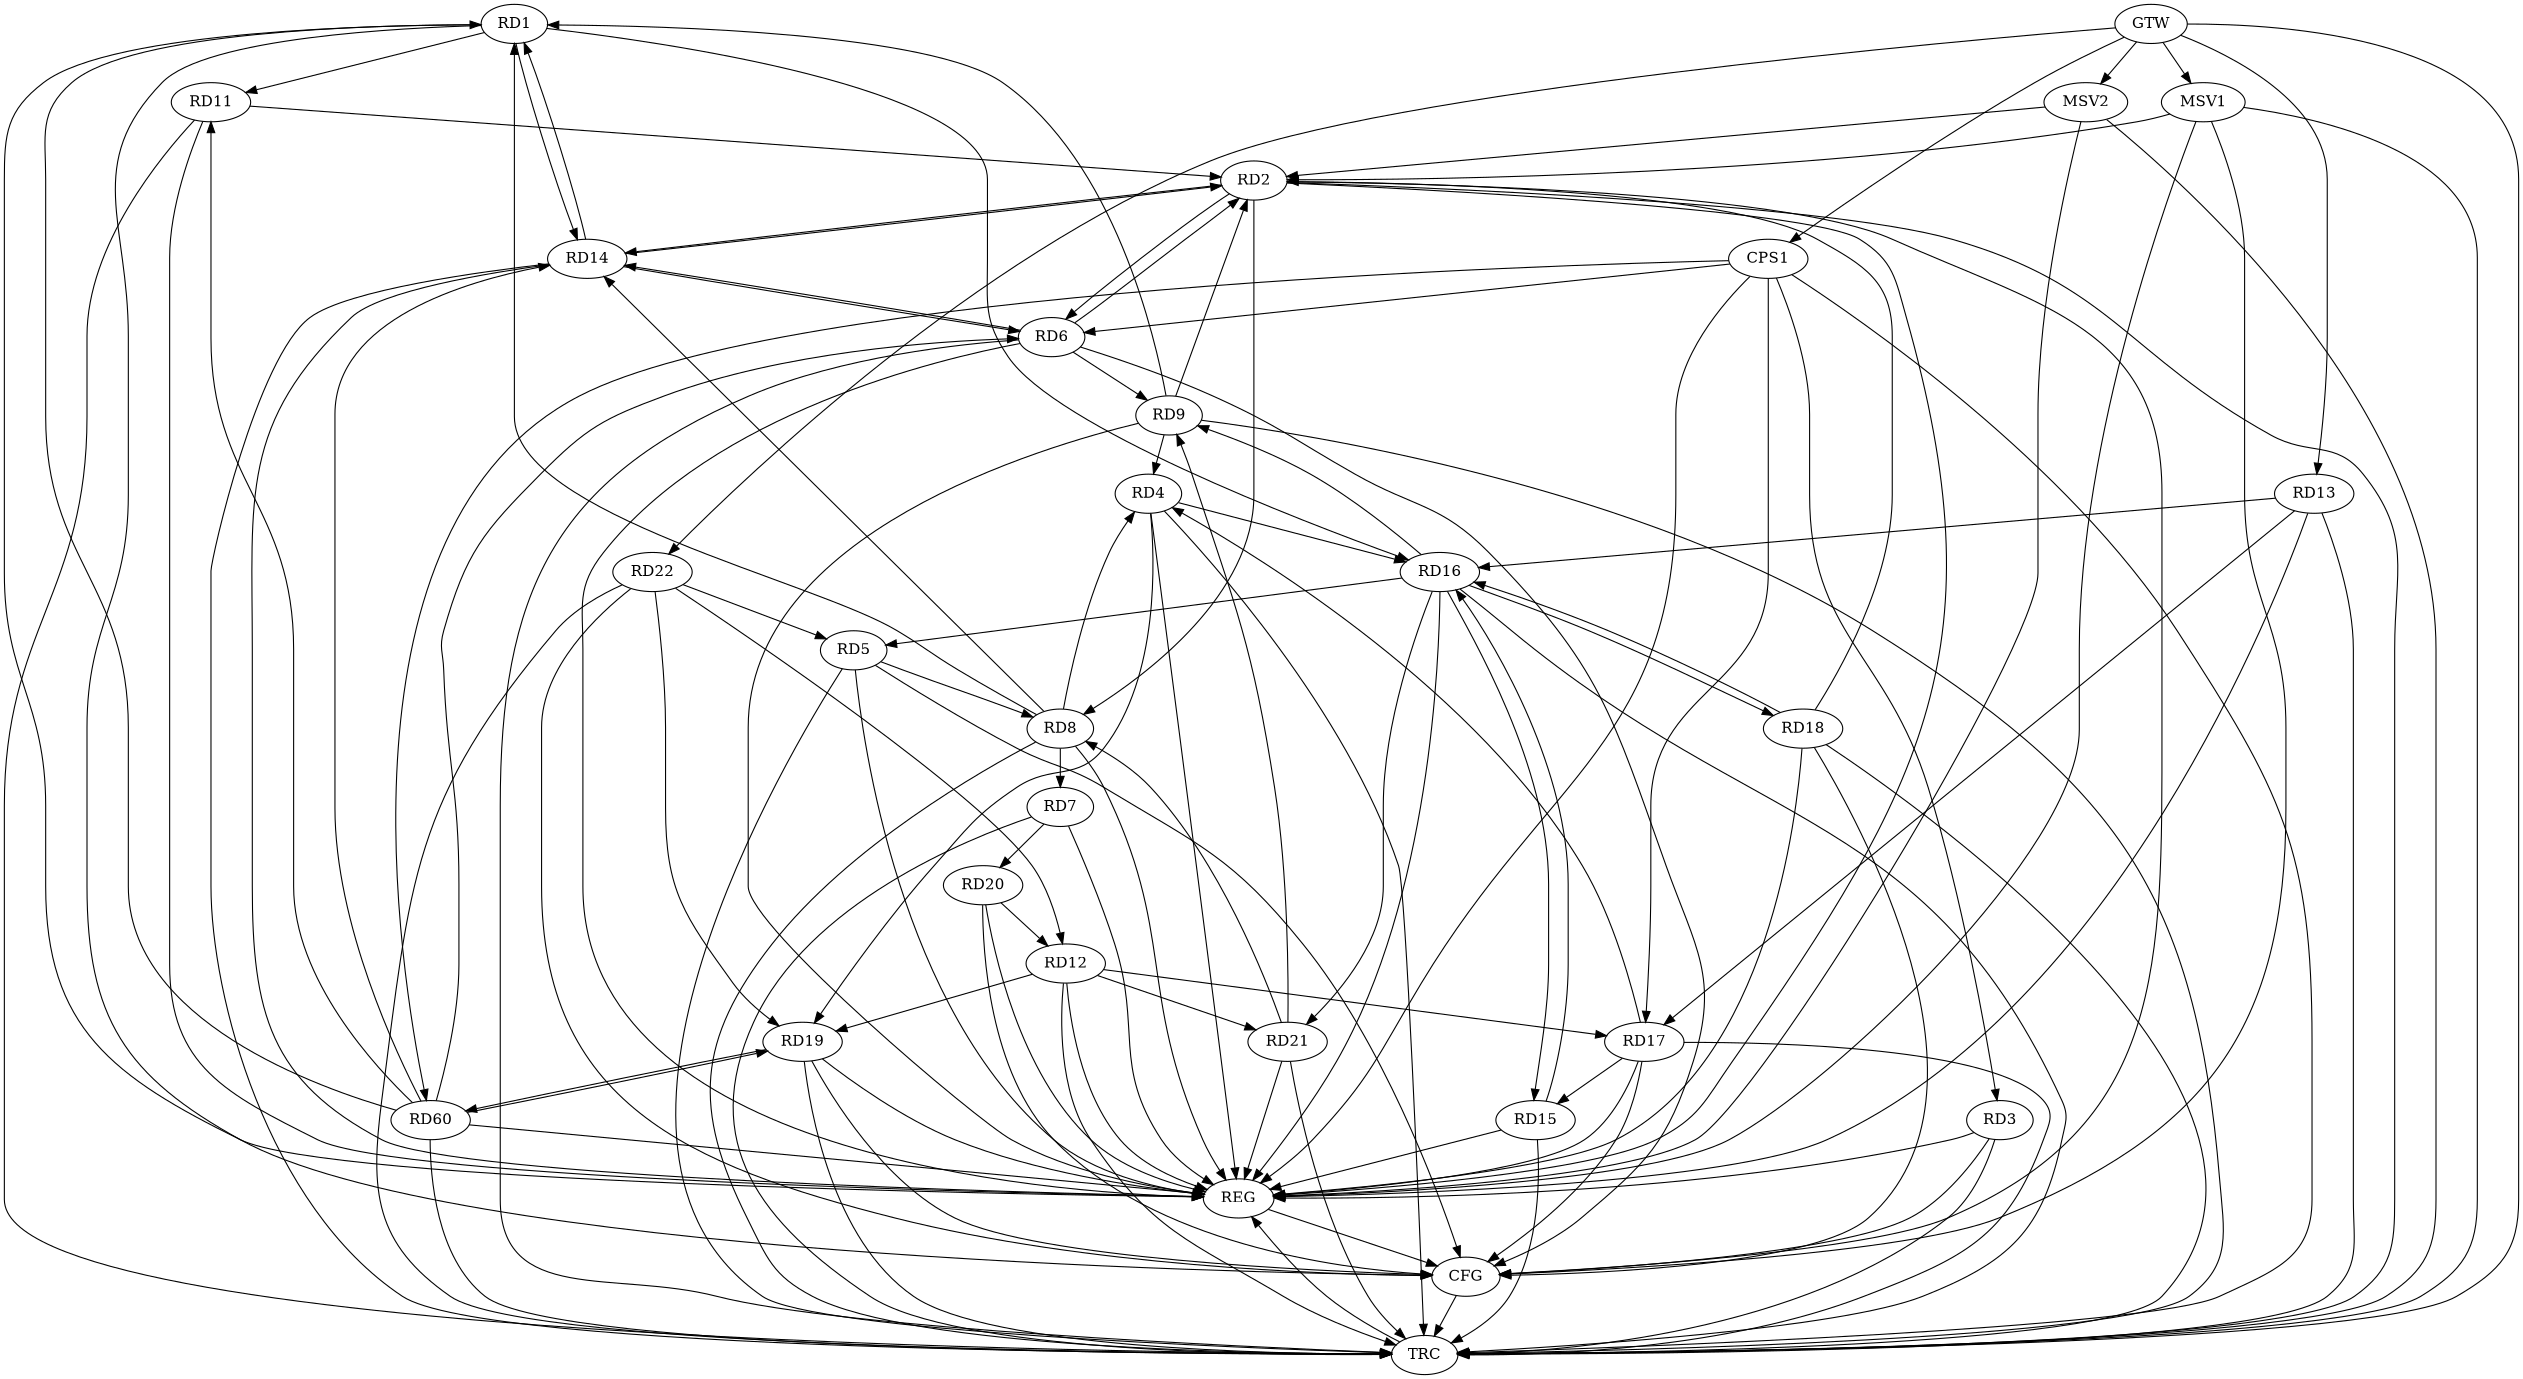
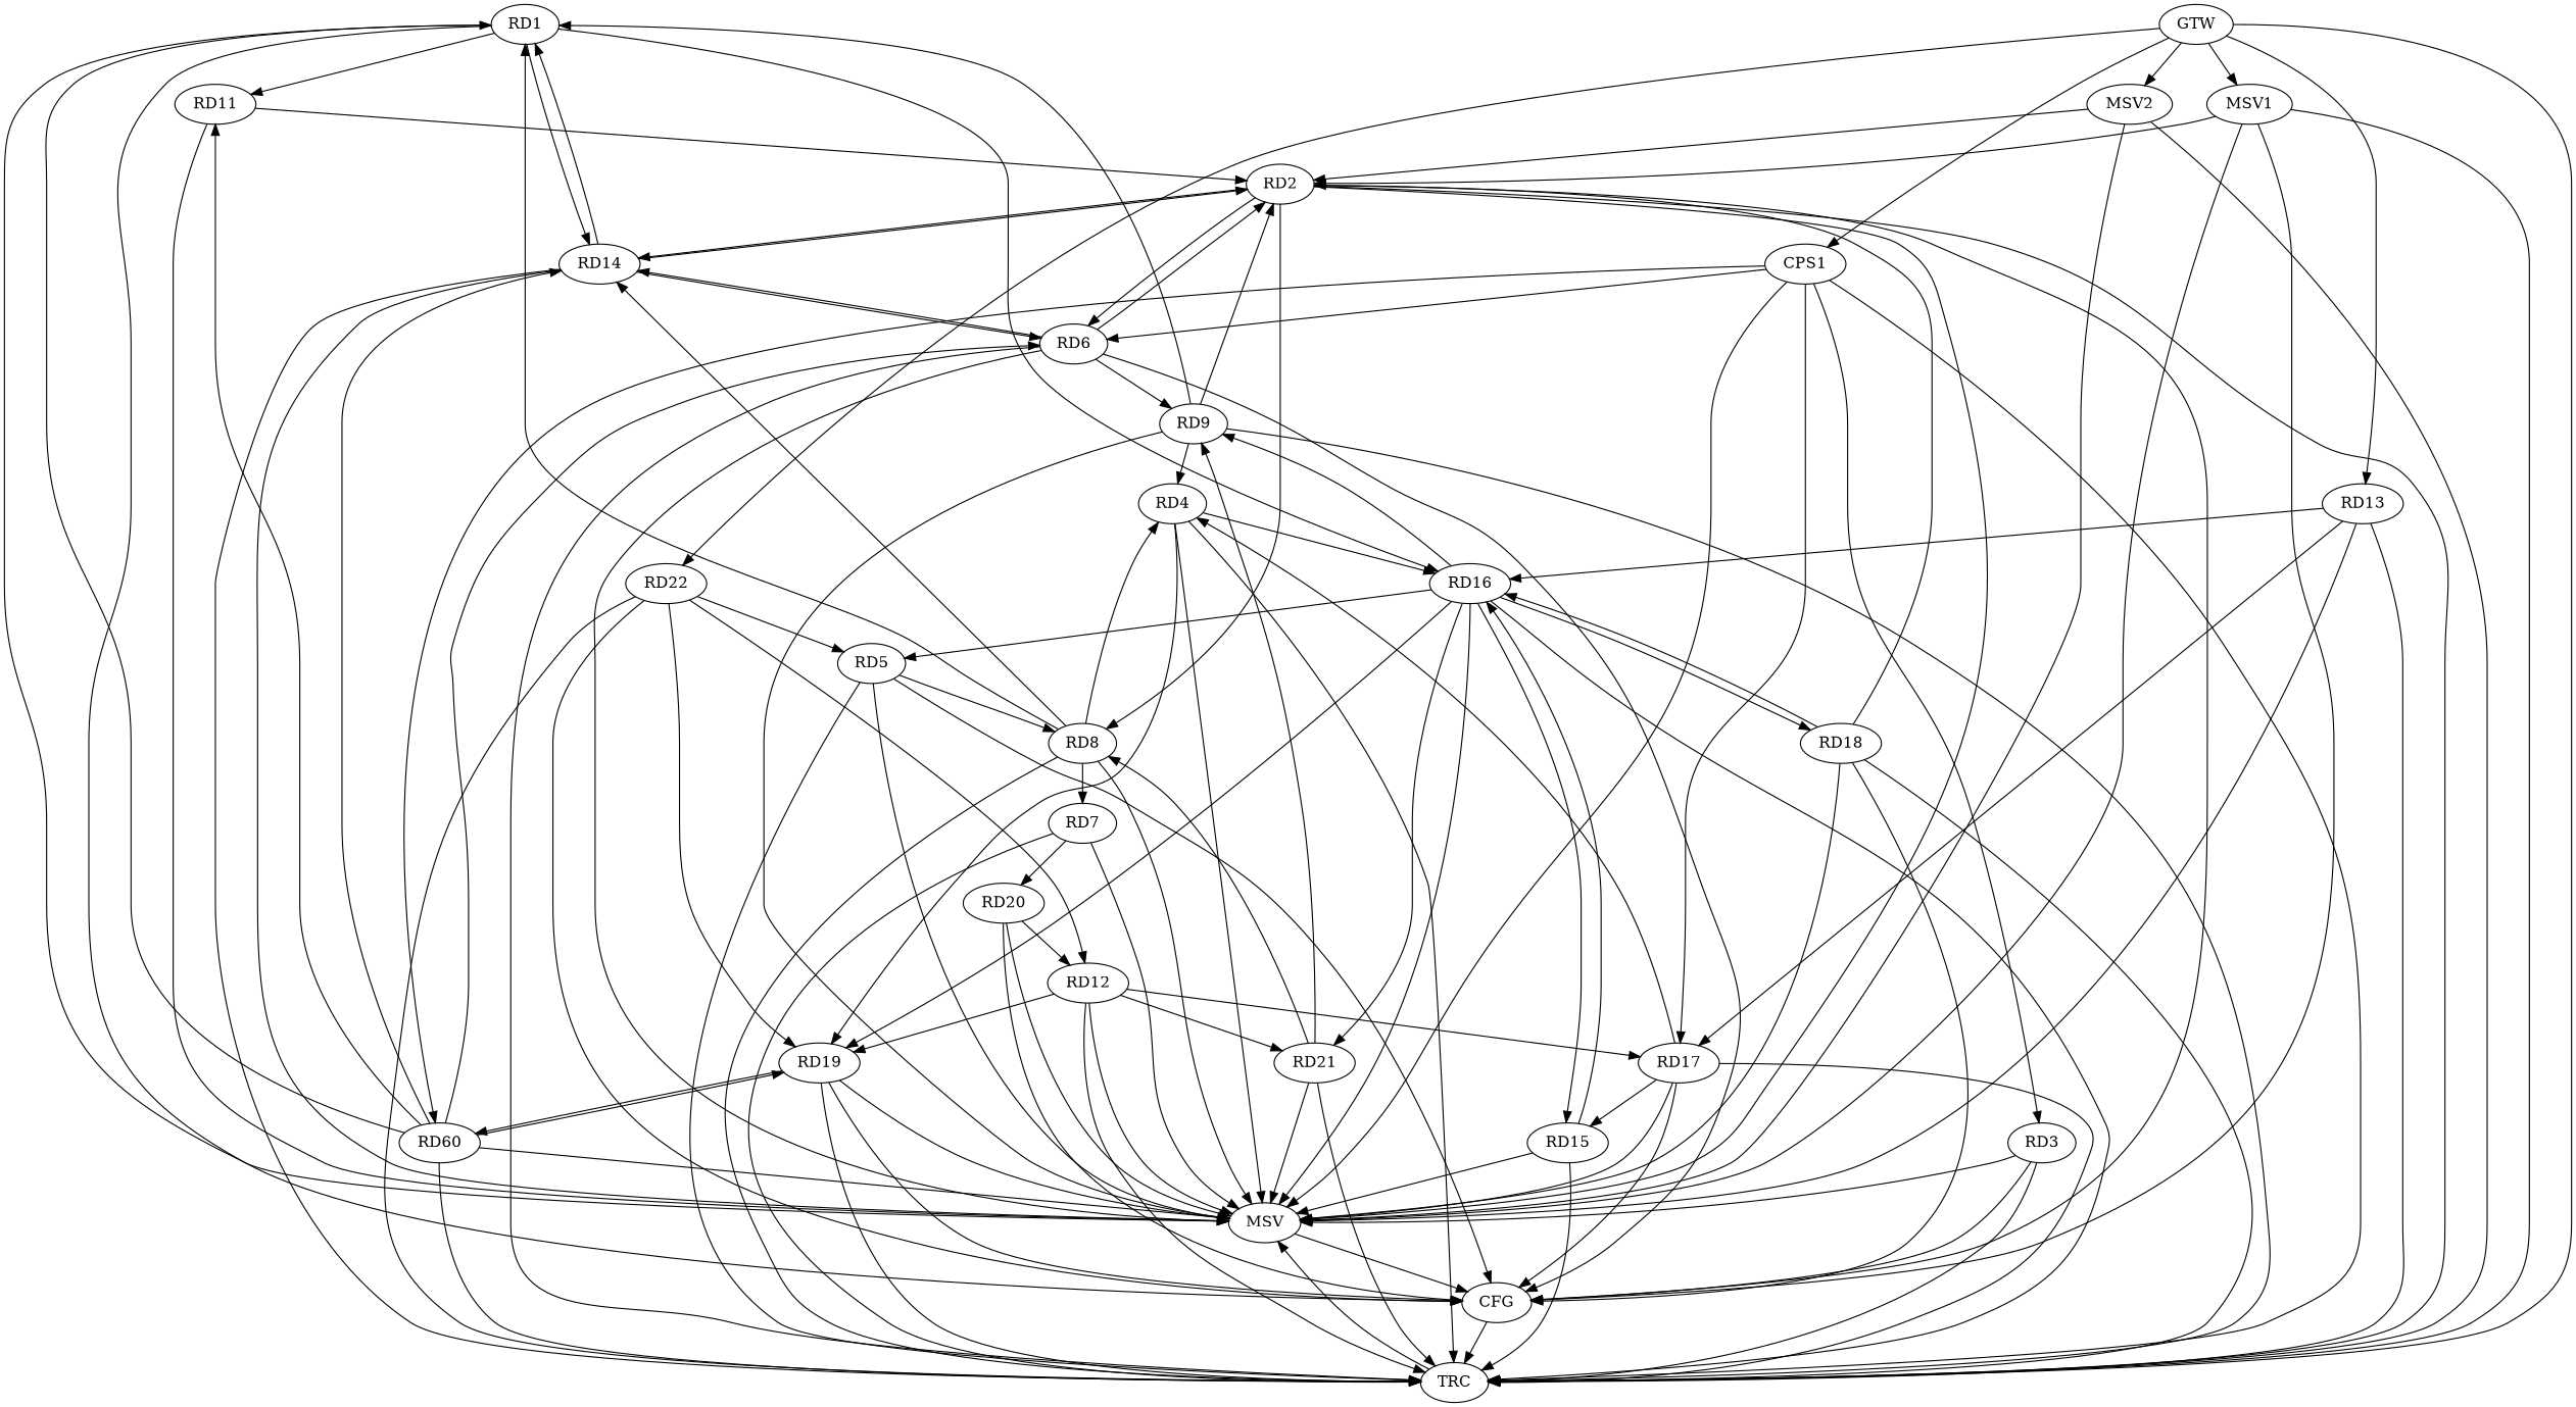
  strict digraph {
    n1 [label=RD1]
    n2 [label=RD11]
    n3 [label=RD14]
    n4 [label=RD16]
-   n5 [label=REG]
+   n5 [label=MSV]
    n6 [label=CFG]
    n7 [label=TRC]
    n8 [label=RD2]
    n9 [label=RD6]
    n10 [label=RD19]
    n11 [label=RD5]
    n12 [label=RD9]
    n13 [label=RD21]
    n14 [label=RD15]
    n15 [label=RD18]
    n16 [label=RD8]
    n17 [label=RD4]
    n18 [label=RD7]
    n19 [label=RD3]
    n20 [label=RD60]
    n21 [label=RD20]
    n22 [label=RD12]
    n23 [label=RD17]
    n24 [label=RD13]
    n25 [label=RD22]
    n26 [label=CPS1]
    n27 [label=GTW]
    n28 [label=MSV1]
    n29 [label=MSV2]
    n1 -> n2
    n1 -> n3
    n1 -> n4
    n1 -> n5
    n1 -> n6
    n2 -> n5
-   n2 -> n7
    n2 -> n8
    n3 -> n1
    n3 -> n5
    n3 -> n7
    n3 -> n8
    n3 -> n9
    n4 -> n5
    n4 -> n7
+   n4 -> n10
    n4 -> n11
    n4 -> n12
    n4 -> n13
    n4 -> n14
    n4 -> n15
    n5 -> n6
    n6 -> n7
    n7 -> n5
    n8 -> n3
    n8 -> n5
    n8 -> n6
    n8 -> n7
    n8 -> n9
    n8 -> n16
    n9 -> n3
    n9 -> n5
    n9 -> n6
    n9 -> n7
    n9 -> n8
    n9 -> n12
    n10 -> n5
    n10 -> n6
    n10 -> n7
    n10 -> n20
    n11 -> n5
    n11 -> n6
    n11 -> n7
    n11 -> n16
    n12 -> n1
    n12 -> n5
    n12 -> n7
    n12 -> n8
    n12 -> n17
    n13 -> n5
    n13 -> n7
    n13 -> n12
    n13 -> n16
    n14 -> n4
    n14 -> n5
    n14 -> n7
    n15 -> n4
    n15 -> n5
    n15 -> n6
    n15 -> n7
    n15 -> n8
    n16 -> n1
    n16 -> n3
    n16 -> n5
    n16 -> n7
    n16 -> n17
    n16 -> n18
    n17 -> n4
    n17 -> n5
    n17 -> n7
    n17 -> n10
    n18 -> n5
    n18 -> n7
    n18 -> n21
    n19 -> n5
    n19 -> n6
    n19 -> n7
    n20 -> n1
    n20 -> n2
    n20 -> n3
    n20 -> n5
    n20 -> n7
    n20 -> n9
    n20 -> n10
    n21 -> n5
    n21 -> n6
    n21 -> n22
    n22 -> n5
    n22 -> n7
    n22 -> n10
    n22 -> n13
    n22 -> n23
    n23 -> n5
    n23 -> n6
    n23 -> n7
    n23 -> n14
    n23 -> n17
    n24 -> n4
    n24 -> n5
    n24 -> n7
    n24 -> n23
    n25 -> n6
    n25 -> n7
    n25 -> n10
    n25 -> n11
    n25 -> n22
    n26 -> n5
    n26 -> n7
    n26 -> n9
    n26 -> n19
    n26 -> n20
    n26 -> n23
    n27 -> n7
    n27 -> n24
    n27 -> n25
    n27 -> n26
    n27 -> n28
    n27 -> n29
    n28 -> n5
    n28 -> n6
    n28 -> n7
    n28 -> n8
    n29 -> n5
    n29 -> n7
    n29 -> n8
  }
